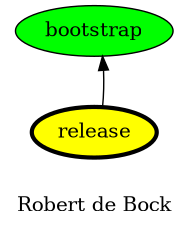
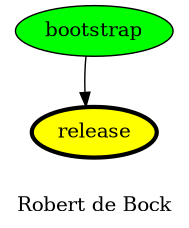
  digraph {
    label="Robert de Bock"
    node [style=filled]
    bootstrap [fillcolor=green]
    release [fillcolor=yellow penwidth=3]
-   release -> bootstrap
+   bootstrap -> release
  }
